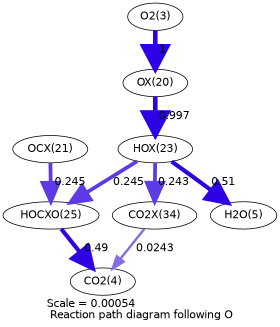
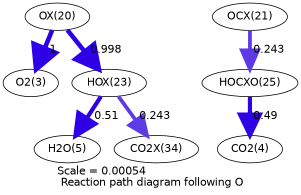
  digraph {
    fontname=Helvetica
    label="Scale = 0.00054\l Reaction path diagram following O"
    node [fontname=Helvetica]
    edge [arrowsize=2.47 color="0.7, 1.5, 0.9" fontname=Helvetica penwidth=6]
    n1 [label="O2(3)"]
    n2 [label="OX(20)"]
    n3 [label="HOX(23)"]
    n4 [label="H2O(5)"]
    n5 [label="HOCXO(25)"]
    n6 [label="CO2X(34)"]
    n7 [label="OCX(21)"]
    n8 [label="CO2(4)"]
-   n1 -> n2 [arrowsize=3 label=" 1"]
-   n2 -> n3 [arrowsize=3 label=" 0.997"]
+   n2 -> n1 [arrowsize=3 label=" 1"]
+   n2 -> n3 [arrowsize=3 label=" 0.998"]
    n3 -> n4 [arrowsize=2.75 color="0.7, 1.01, 0.9" label=" 0.51" penwidth=5.49]
-   n3 -> n5 [color="0.7, 0.745, 0.9" label=" 0.245" penwidth=4.94]
    n3 -> n6 [color="0.7, 0.743, 0.9" label=" 0.243" penwidth=4.93]
    n5 -> n8 [arrowsize=2.73 color="0.7, 0.99, 0.9" label=" 0.49" penwidth=5.46]
-   n6 -> n8 [arrowsize=1.6 color="0.7, 0.524, 0.9" label=" 0.0243" penwidth=3.19]
-   n7 -> n5 [color="0.7, 0.745, 0.9" label=" 0.245" penwidth=4.94]
+   n7 -> n5 [color="0.7, 0.745, 0.9" label=" 0.243" penwidth=4.94]
  }
